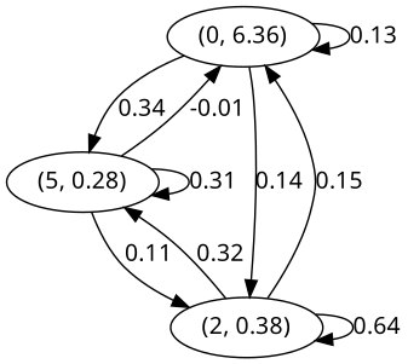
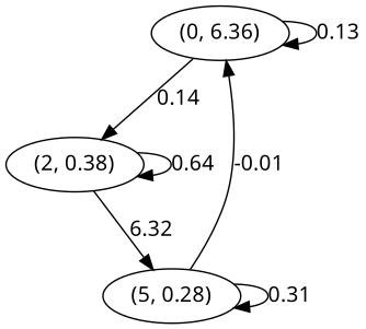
  digraph {
    fontname="Noto Sans"
    node [fontname="Noto Sans"]
    edge [fontname="Noto Sans"]
    n1 [label="(0, 6.36)"]
    n2 [label="(5, 0.28)"]
    n3 [label="(2, 0.38)"]
    n1 -> n1 [label=0.13]
-   n1 -> n2 [label=0.34]
    n1 -> n3 [label=0.14]
    n2 -> n1 [label=-0.01]
    n2 -> n2 [label=0.31]
-   n2 -> n3 [label=0.11]
-   n3 -> n1 [label=0.15]
-   n3 -> n2 [label=0.32]
+   n3 -> n2 [label=6.32]
    n3 -> n3 [label=0.64]
  }
